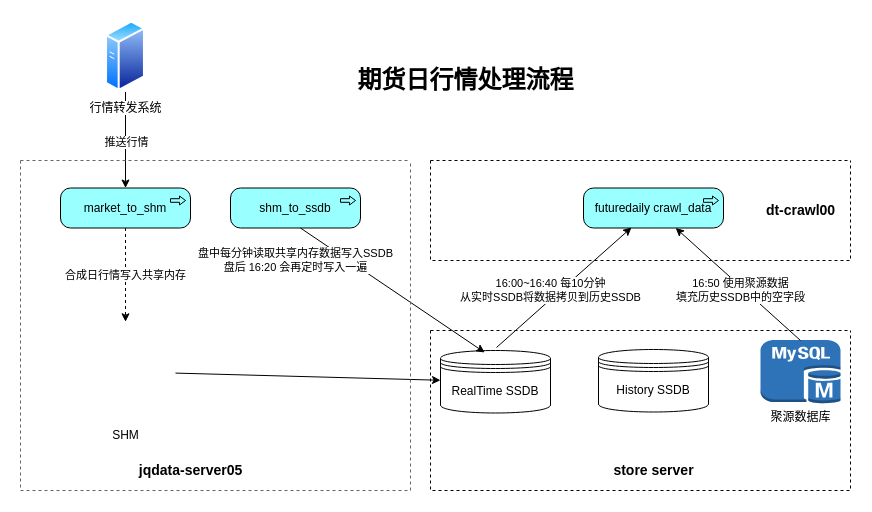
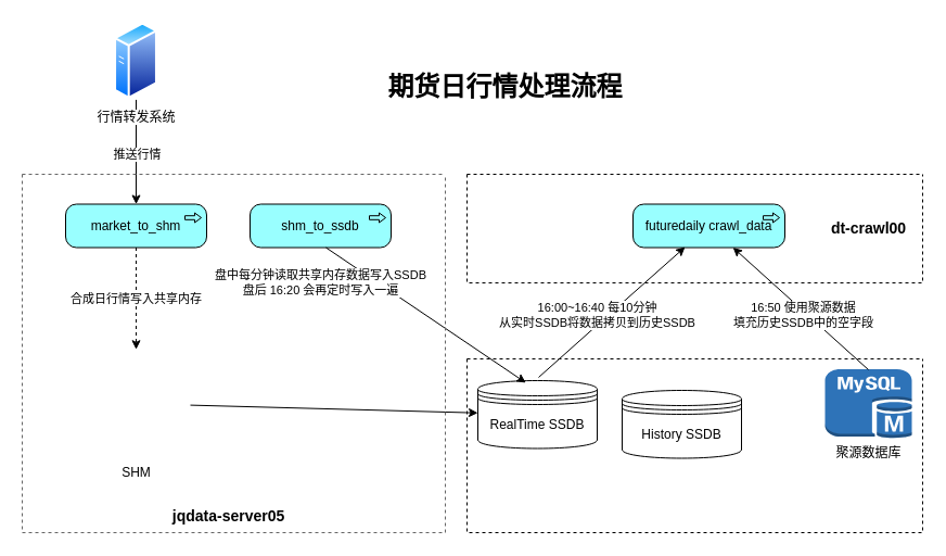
  <mxCell id="0" />
  <mxCell id="1" parent="0" />
  <mxCell id="2" value="" style="swimlane;startSize=0;dashed=1;" vertex="1" parent="1"><mxGeometry x="430" y="330" width="420" height="160" as="geometry" /></mxCell>
- <mxCell id="3" value="&lt;font style=&quot;font-size: 14px&quot;&gt;&lt;b&gt;store server&lt;/b&gt;&lt;/font&gt;" style="text;html=1;align=center;verticalAlign=middle;resizable=0;points=[];autosize=1;strokeColor=none;" vertex="1" parent="2"><mxGeometry x="173" y="130" width="100" height="20" as="geometry" /></mxCell>
  <mxCell id="4" value="合成日行情写入共享内存" style="edgeStyle=orthogonalEdgeStyle;rounded=0;orthogonalLoop=1;jettySize=auto;html=1;dashed=1;" edge="1" parent="1" source="5" target="10"><mxGeometry relative="1" as="geometry" /></mxCell>
  <mxCell id="5" value="market_to_shm" style="html=1;outlineConnect=0;whiteSpace=wrap;fillColor=#99ffff;shape=mxgraph.archimate3.application;appType=proc;archiType=rounded;" vertex="1" parent="1"><mxGeometry x="60" y="187.5" width="130" height="40" as="geometry" /></mxCell>
  <mxCell id="6" value="" style="edgeStyle=orthogonalEdgeStyle;rounded=0;orthogonalLoop=1;jettySize=auto;html=1;" edge="1" parent="1" source="8" target="5"><mxGeometry relative="1" as="geometry" /></mxCell>
  <mxCell id="7" value="推送行情" style="edgeLabel;html=1;align=center;verticalAlign=middle;resizable=0;points=[];" vertex="1" connectable="0" parent="6"><mxGeometry x="0.255" y="-2" relative="1" as="geometry"><mxPoint x="2" y="-10" as="offset" /></mxGeometry></mxCell>
  <mxCell id="8" value="行情转发系统" style="aspect=fixed;perimeter=ellipsePerimeter;html=1;align=center;shadow=0;dashed=0;spacingTop=3;image;image=img/lib/active_directory/generic_server.svg;" vertex="1" parent="1"><mxGeometry x="105" y="20" width="40" height="71.43" as="geometry" /></mxCell>
  <mxCell id="9" value="RealTime SSDB" style="shape=datastore;whiteSpace=wrap;html=1;" vertex="1" parent="1"><mxGeometry x="440" y="350" width="110" height="62.5" as="geometry" /></mxCell>
  <mxCell id="10" value="SHM" style="shape=image;html=1;verticalAlign=top;verticalLabelPosition=bottom;labelBackgroundColor=#ffffff;imageAspect=0;aspect=fixed;image=https://cdn0.iconfinder.com/data/icons/simpline-mix/64/simpline_53-128.png" vertex="1" parent="1"><mxGeometry x="75" y="321.25" width="100" height="100" as="geometry" /></mxCell>
  <mxCell id="11" value="shm_to_ssdb" style="html=1;outlineConnect=0;whiteSpace=wrap;fillColor=#99ffff;shape=mxgraph.archimate3.application;appType=proc;archiType=rounded;" vertex="1" parent="1"><mxGeometry x="230" y="187.5" width="130" height="40" as="geometry" /></mxCell>
  <mxCell id="12" value="聚源数据库" style="outlineConnect=0;dashed=0;verticalLabelPosition=bottom;verticalAlign=top;align=center;html=1;shape=mxgraph.aws3.mysql_db_instance;fillColor=#2E73B8;gradientColor=none;" vertex="1" parent="1"><mxGeometry x="760" y="339.5" width="80" height="63.5" as="geometry" /></mxCell>
- <mxCell id="13" value="History SSDB" style="shape=datastore;whiteSpace=wrap;html=1;" vertex="1" parent="1"><mxGeometry x="598" y="349" width="110" height="62.5" as="geometry" /></mxCell>
+ <mxCell id="13" value="History SSDB" style="shape=datastore;whiteSpace=wrap;html=1;" vertex="1" parent="1"><mxGeometry x="573" y="359" width="110" height="62.5" as="geometry" /></mxCell>
  <mxCell id="14" value="futuredaily crawl_data" style="html=1;outlineConnect=0;whiteSpace=wrap;fillColor=#99ffff;shape=mxgraph.archimate3.application;appType=proc;archiType=rounded;" vertex="1" parent="1"><mxGeometry x="583" y="187.5" width="140" height="40" as="geometry" /></mxCell>
  <mxCell id="15" value="" style="endArrow=classic;html=1;" edge="1" parent="1" source="10" target="9"><mxGeometry width="50" height="50" relative="1" as="geometry"><mxPoint x="300" y="370" as="sourcePoint" /><mxPoint x="350" y="320" as="targetPoint" /></mxGeometry></mxCell>
  <mxCell id="16" value="" style="endArrow=classic;html=1;entryX=0.402;entryY=0.032;entryDx=0;entryDy=0;entryPerimeter=0;exitX=0.538;exitY=1;exitDx=0;exitDy=0;exitPerimeter=0;" edge="1" parent="1" source="11" target="9"><mxGeometry width="50" height="50" relative="1" as="geometry"><mxPoint x="350" y="320" as="sourcePoint" /><mxPoint x="300" y="370" as="targetPoint" /></mxGeometry></mxCell>
  <mxCell id="17" value="盘中每分钟读取共享内存数据写入SSDB&lt;br&gt;盘后 16:20 会再定时写入一遍" style="edgeLabel;html=1;align=center;verticalAlign=middle;resizable=0;points=[];" vertex="1" connectable="0" parent="16"><mxGeometry x="-0.543" y="-3" relative="1" as="geometry"><mxPoint x="-46" y="1" as="offset" /></mxGeometry></mxCell>
  <mxCell id="18" value="16:00~16:40 每10分钟&lt;br&gt;从实时SSDB将数据拷贝到历史SSDB" style="endArrow=classic;html=1;exitX=0.5;exitY=0;exitDx=0;exitDy=0;" edge="1" parent="1"><mxGeometry x="-0.134" y="7" width="50" height="50" relative="1" as="geometry"><mxPoint x="496" y="347" as="sourcePoint" /><mxPoint x="631" y="227" as="targetPoint" /><Array as="points"><mxPoint x="560" y="290" /></Array><mxPoint as="offset" /></mxGeometry></mxCell>
  <mxCell id="19" value="16:50 使用聚源数据&lt;br&gt;填充历史SSDB中的空字段" style="endArrow=classic;html=1;" edge="1" parent="1" target="14"><mxGeometry x="-0.071" y="3" width="50" height="50" relative="1" as="geometry"><mxPoint x="800" y="340" as="sourcePoint" /><mxPoint x="660" y="230" as="targetPoint" /><mxPoint as="offset" /></mxGeometry></mxCell>
  <mxCell id="20" value="" style="swimlane;startSize=0;strokeColor=#666666;fontColor=#333333;fillColor=#f5f5f5;dashed=1;" vertex="1" parent="1"><mxGeometry x="20" y="160" width="390" height="330" as="geometry"><mxRectangle x="110" y="210" width="50" height="40" as="alternateBounds" /></mxGeometry></mxCell>
- <mxCell id="21" value="&lt;font style=&quot;font-size: 14px&quot;&gt;&lt;b&gt;jqdata-server05&lt;/b&gt;&lt;/font&gt;" style="text;html=1;align=center;verticalAlign=middle;resizable=0;points=[];autosize=1;strokeColor=none;" vertex="1" parent="1"><mxGeometry x="130" y="460" width="120" height="20" as="geometry" /></mxCell>
+ <mxCell id="21" value="&lt;font style=&quot;font-size: 14px&quot;&gt;&lt;b&gt;jqdata-server05&lt;/b&gt;&lt;/font&gt;" style="text;html=1;align=center;verticalAlign=middle;resizable=0;points=[];autosize=1;strokeColor=none;" vertex="1" parent="1"><mxGeometry x="150" y="465" width="120" height="20" as="geometry" /></mxCell>
  <mxCell id="22" value="" style="swimlane;startSize=0;dashed=1;fillColor=#ffffff;gradientColor=none;" vertex="1" parent="1"><mxGeometry x="430" y="160" width="420" height="100" as="geometry" /></mxCell>
  <mxCell id="23" value="&lt;font style=&quot;font-size: 14px&quot;&gt;&lt;b&gt;dt-crawl00&lt;/b&gt;&lt;/font&gt;" style="text;html=1;align=center;verticalAlign=middle;resizable=0;points=[];autosize=1;strokeColor=none;" vertex="1" parent="22"><mxGeometry x="325" y="40" width="90" height="20" as="geometry" /></mxCell>
  <mxCell id="24" value="&lt;font style=&quot;font-size: 24px&quot; face=&quot;Comic Sans MS&quot;&gt;&lt;b&gt;期货日行情处理流程&lt;/b&gt;&lt;/font&gt;" style="text;html=1;align=center;verticalAlign=middle;resizable=0;points=[];autosize=1;strokeColor=none;" vertex="1" parent="1"><mxGeometry x="350" y="70" width="230" height="20" as="geometry" /></mxCell>
